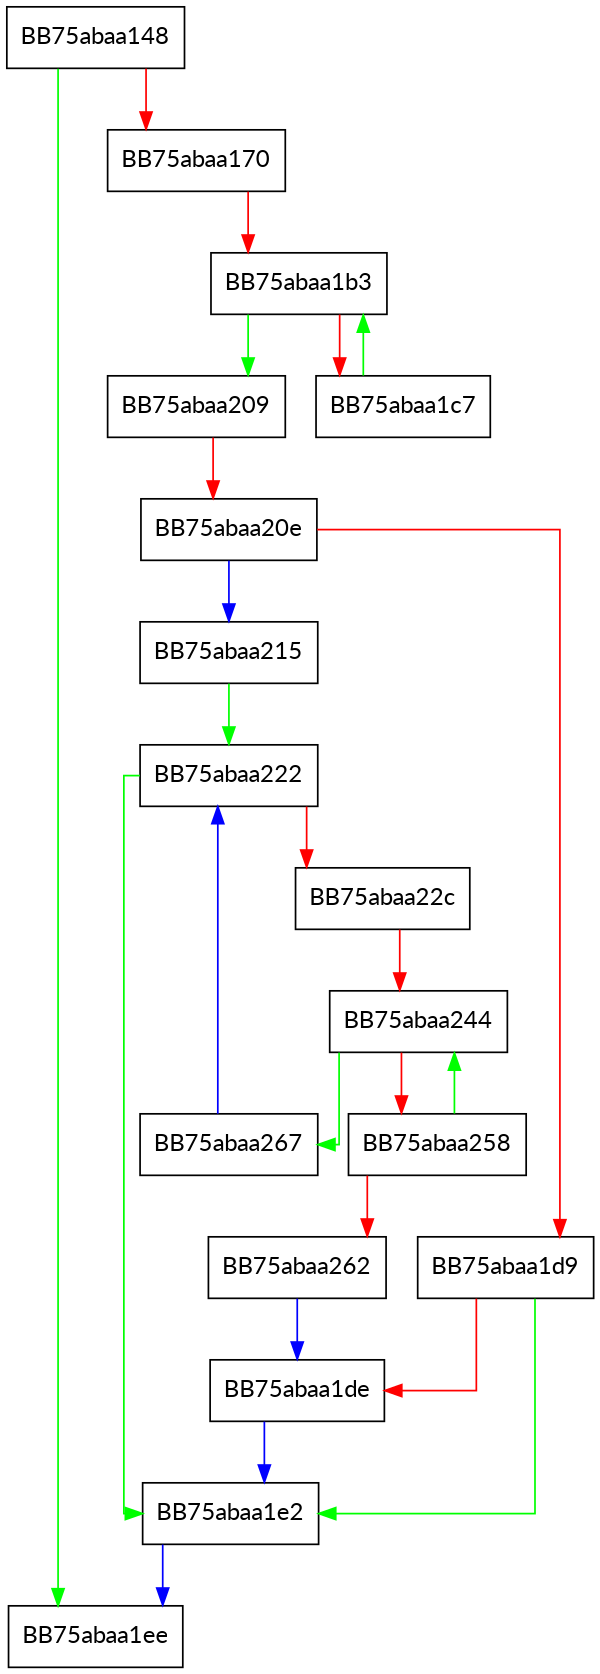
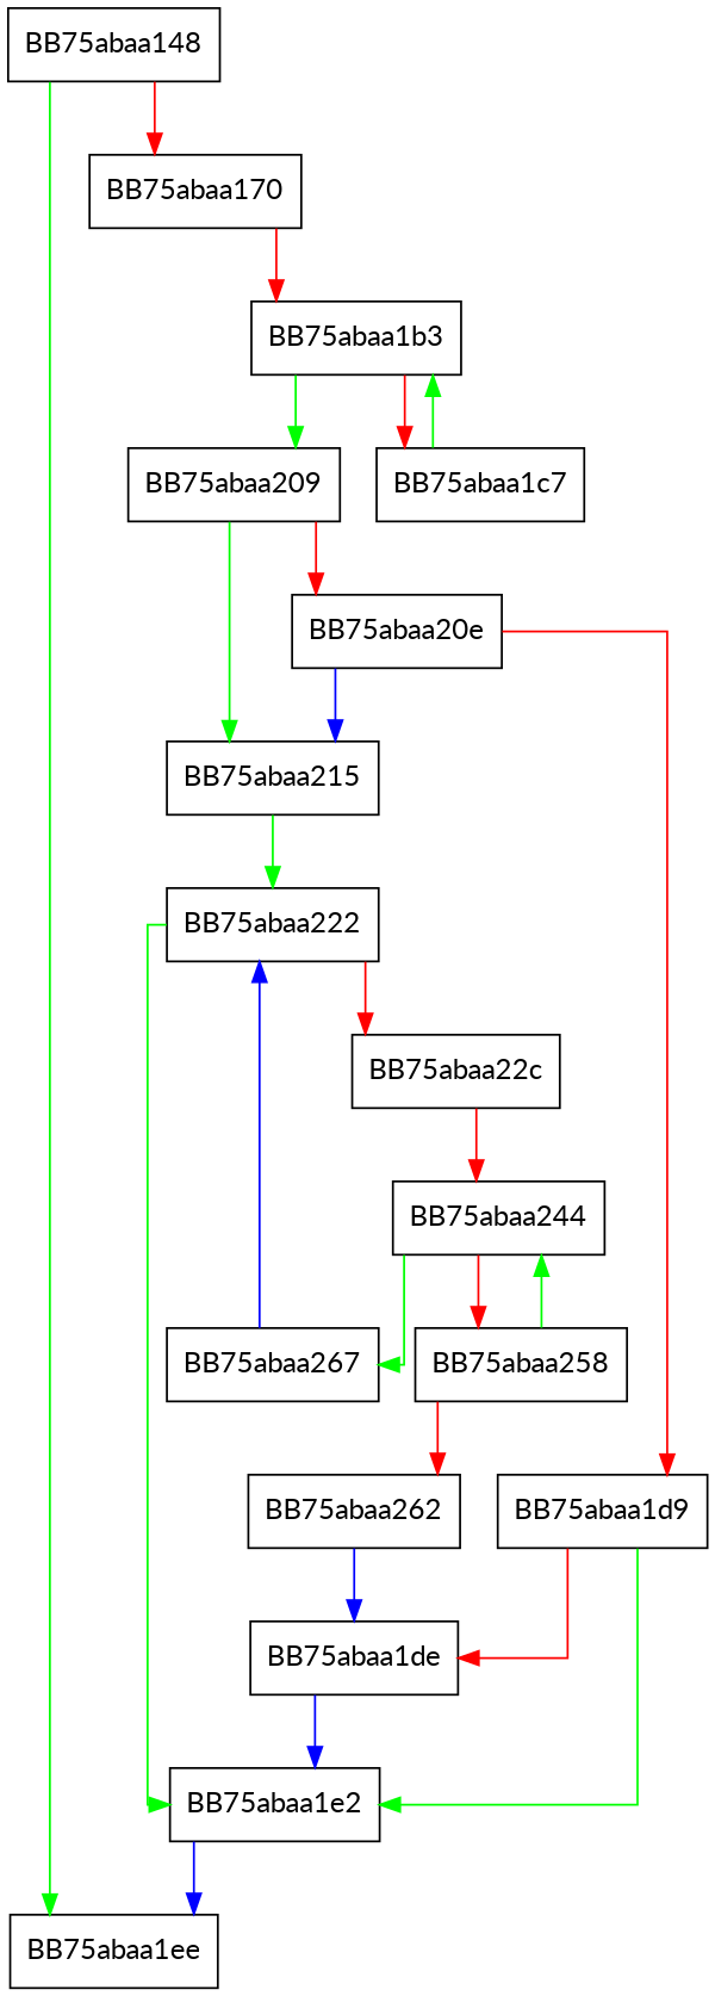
  digraph {
    fontname=Lato
    splines=ortho
    node [fontname=Lato shape=box]
    edge [color=red fontname=Lato]
    BB75abaa148
    BB75abaa1ee
    BB75abaa170
    BB75abaa1b3
    BB75abaa209
    BB75abaa1c7
    BB75abaa215
    BB75abaa20e
    BB75abaa222
    BB75abaa1d9
    BB75abaa1e2
    BB75abaa1de
    BB75abaa22c
    BB75abaa244
    BB75abaa267
    BB75abaa258
    BB75abaa262
    BB75abaa148 -> BB75abaa1ee [color=green]
    BB75abaa148 -> BB75abaa170
    BB75abaa170 -> BB75abaa1b3
    BB75abaa1b3 -> BB75abaa209 [color=green]
    BB75abaa1b3 -> BB75abaa1c7
+   BB75abaa209 -> BB75abaa215 [color=green]
    BB75abaa209 -> BB75abaa20e
    BB75abaa1c7 -> BB75abaa1b3 [color=green]
    BB75abaa215 -> BB75abaa222 [color=green]
    BB75abaa20e -> BB75abaa215 [color=blue]
    BB75abaa20e -> BB75abaa1d9
    BB75abaa222 -> BB75abaa1e2 [color=green]
    BB75abaa222 -> BB75abaa22c
    BB75abaa1d9 -> BB75abaa1e2 [color=green]
    BB75abaa1d9 -> BB75abaa1de
    BB75abaa1e2 -> BB75abaa1ee [color=blue]
    BB75abaa1de -> BB75abaa1e2 [color=blue]
    BB75abaa22c -> BB75abaa244
    BB75abaa244 -> BB75abaa267 [color=green]
    BB75abaa244 -> BB75abaa258
    BB75abaa267 -> BB75abaa222 [color=blue]
    BB75abaa258 -> BB75abaa244 [color=green]
    BB75abaa258 -> BB75abaa262
    BB75abaa262 -> BB75abaa1de [color=blue]
  }
